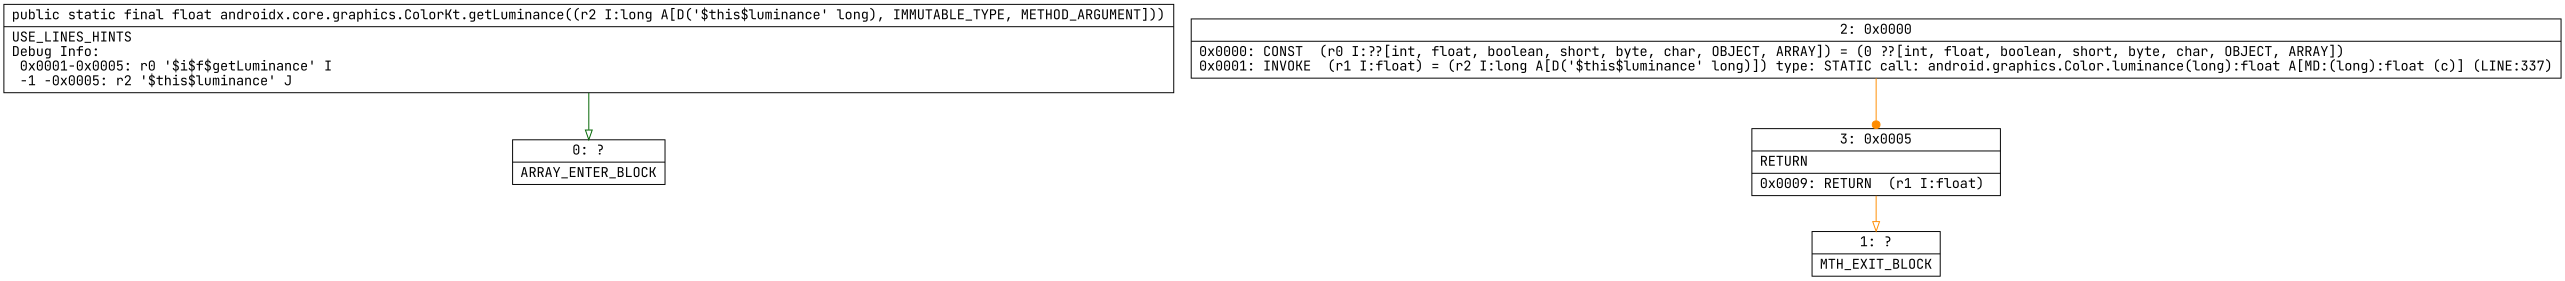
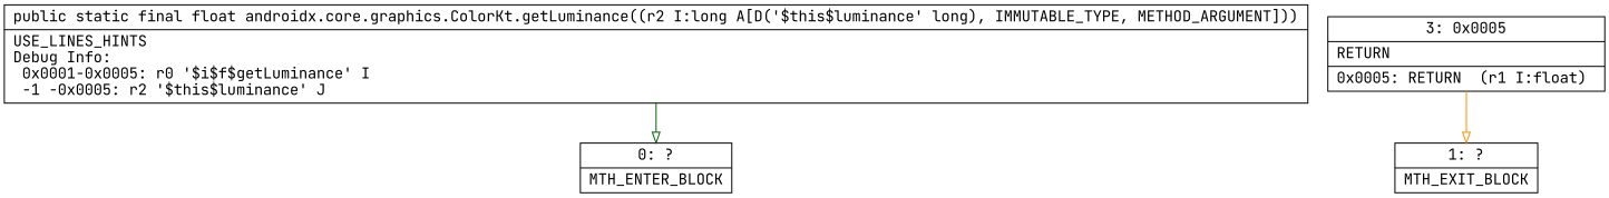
  digraph {
    fontname="JetBrains Mono"
    node [fontname="JetBrains Mono" shape=record]
    edge [arrowhead=onormal color=darkorange fontname="JetBrains Mono"]
-   n1 [label="{0\:\ ?|ARRAY_ENTER_BLOCK\l}"]
-   n2 [label="{2\:\ 0x0000|0x0000: CONST  (r0 I:??[int, float, boolean, short, byte, char, OBJECT, ARRAY]) = (0 ??[int, float, boolean, short, byte, char, OBJECT, ARRAY]) \l0x0001: INVOKE  (r1 I:float) = (r2 I:long A[D('$this$luminance' long)]) type: STATIC call: android.graphics.Color.luminance(long):float A[MD:(long):float (c)] (LINE:337)\l}"]
-   n3 [label="{3\:\ 0x0005|RETURN\l|0x0009: RETURN  (r1 I:float) \l}"]
+   n1 [label="{0\:\ ?|MTH_ENTER_BLOCK\l}"]
+   n3 [label="{3\:\ 0x0005|RETURN\l|0x0005: RETURN  (r1 I:float) \l}"]
    n4 [label="{1\:\ ?|MTH_EXIT_BLOCK\l}"]
    n5 [label="{public static final float androidx.core.graphics.ColorKt.getLuminance((r2 I:long A[D('$this$luminance' long), IMMUTABLE_TYPE, METHOD_ARGUMENT]))  | USE_LINES_HINTS\lDebug Info:\l  0x0001\-0x0005: r0 '$i$f$getLuminance' I\l  \-1 \-0x0005: r2 '$this$luminance' J\l}"]
-   n2 -> n3 [arrowhead=dot]
    n3 -> n4
    n5 -> n1 [color=darkgreen]
  }
